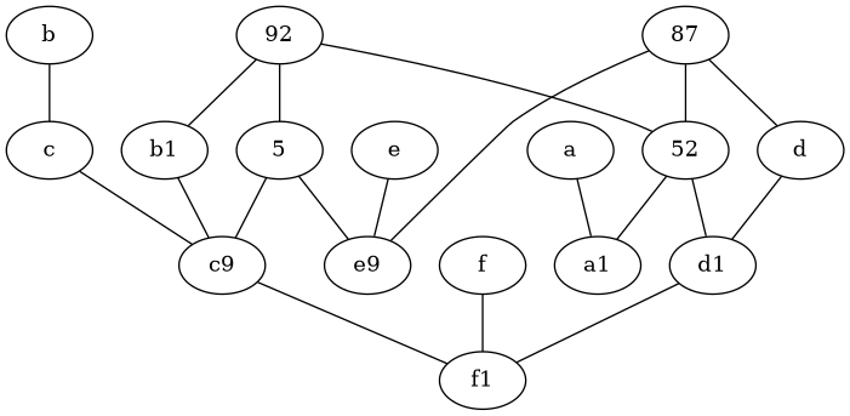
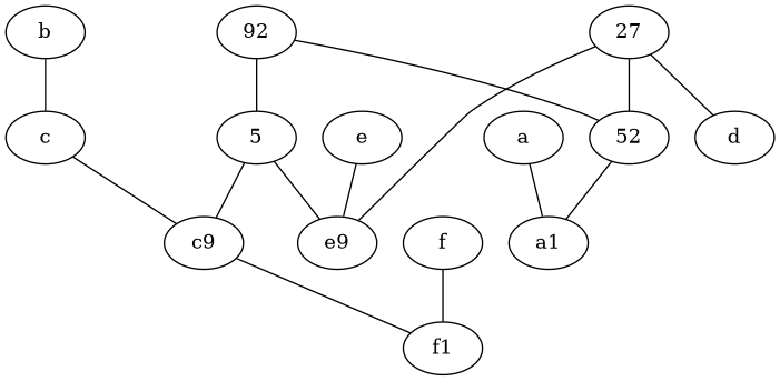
  graph {
    node [labelfontsize=50]
    n1 [label=e9]
    a
    a1
    52
-   d1
    f1
-   27 [label=87]
+   27
    d
    n9 [label=c9]
-   b1
    b
    c
    f
    5
    n15 [label=92]
    e
    a -- a1
    52 -- a1
-   52 -- d1
-   d1 -- f1
    27 -- n1
    27 -- 52
    27 -- d
-   d -- d1
    n9 -- f1
-   b1 -- n9
    b -- c
    c -- n9
    f -- f1
    5 -- n1
    5 -- n9
    n15 -- 52
-   n15 -- b1
    n15 -- 5
    e -- n1
  }
